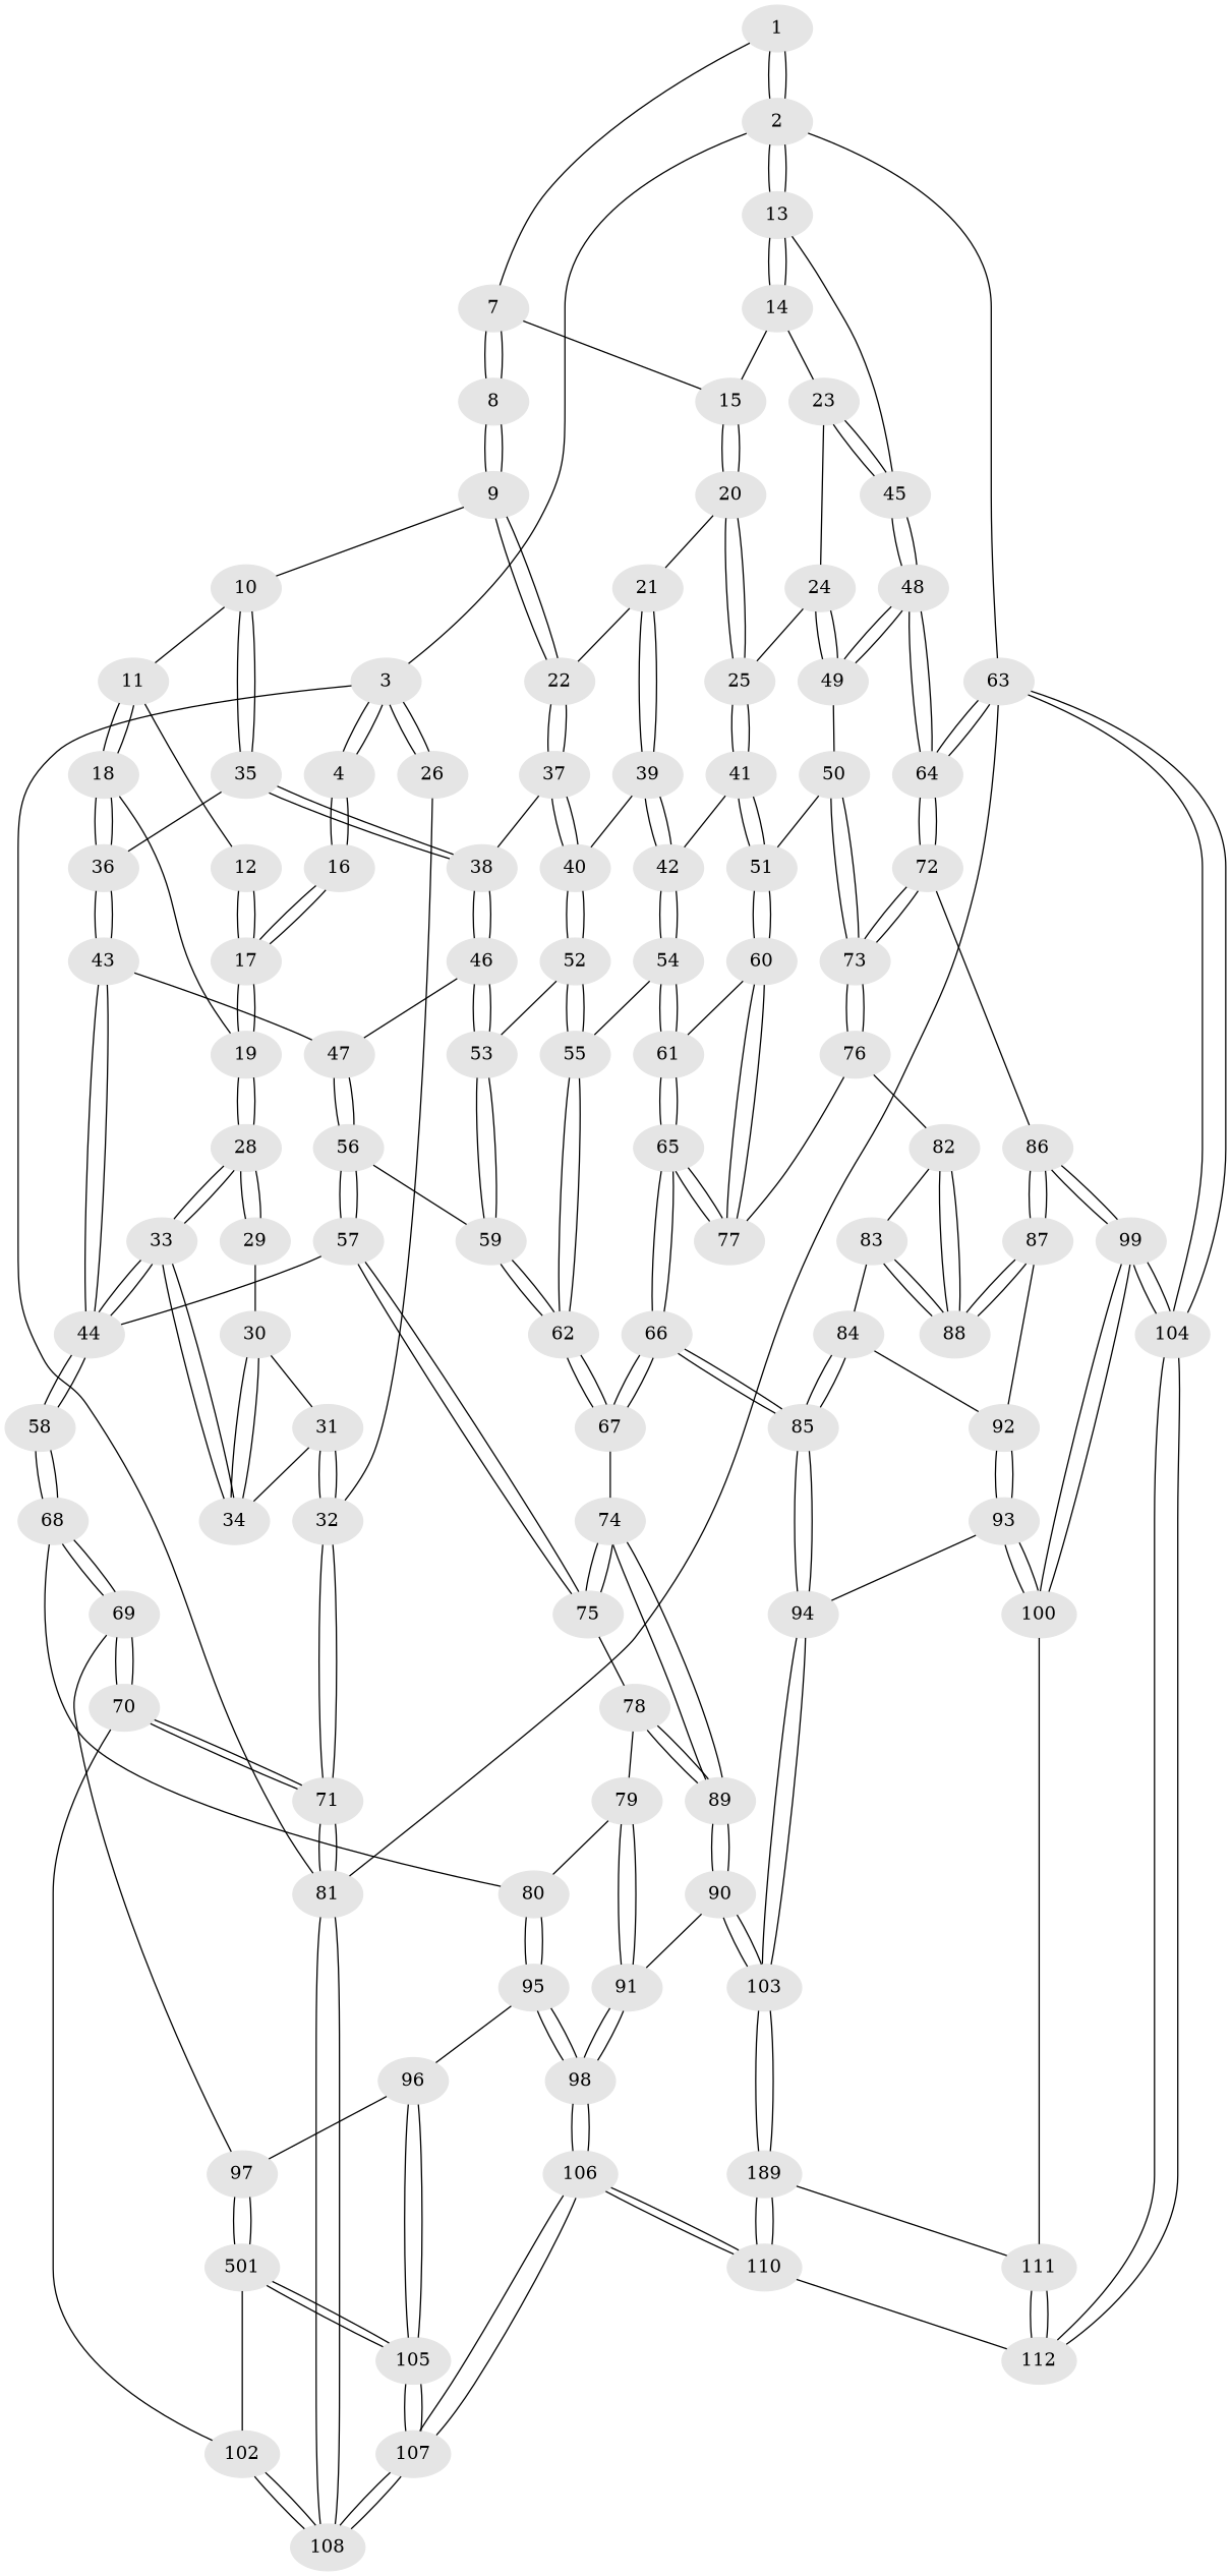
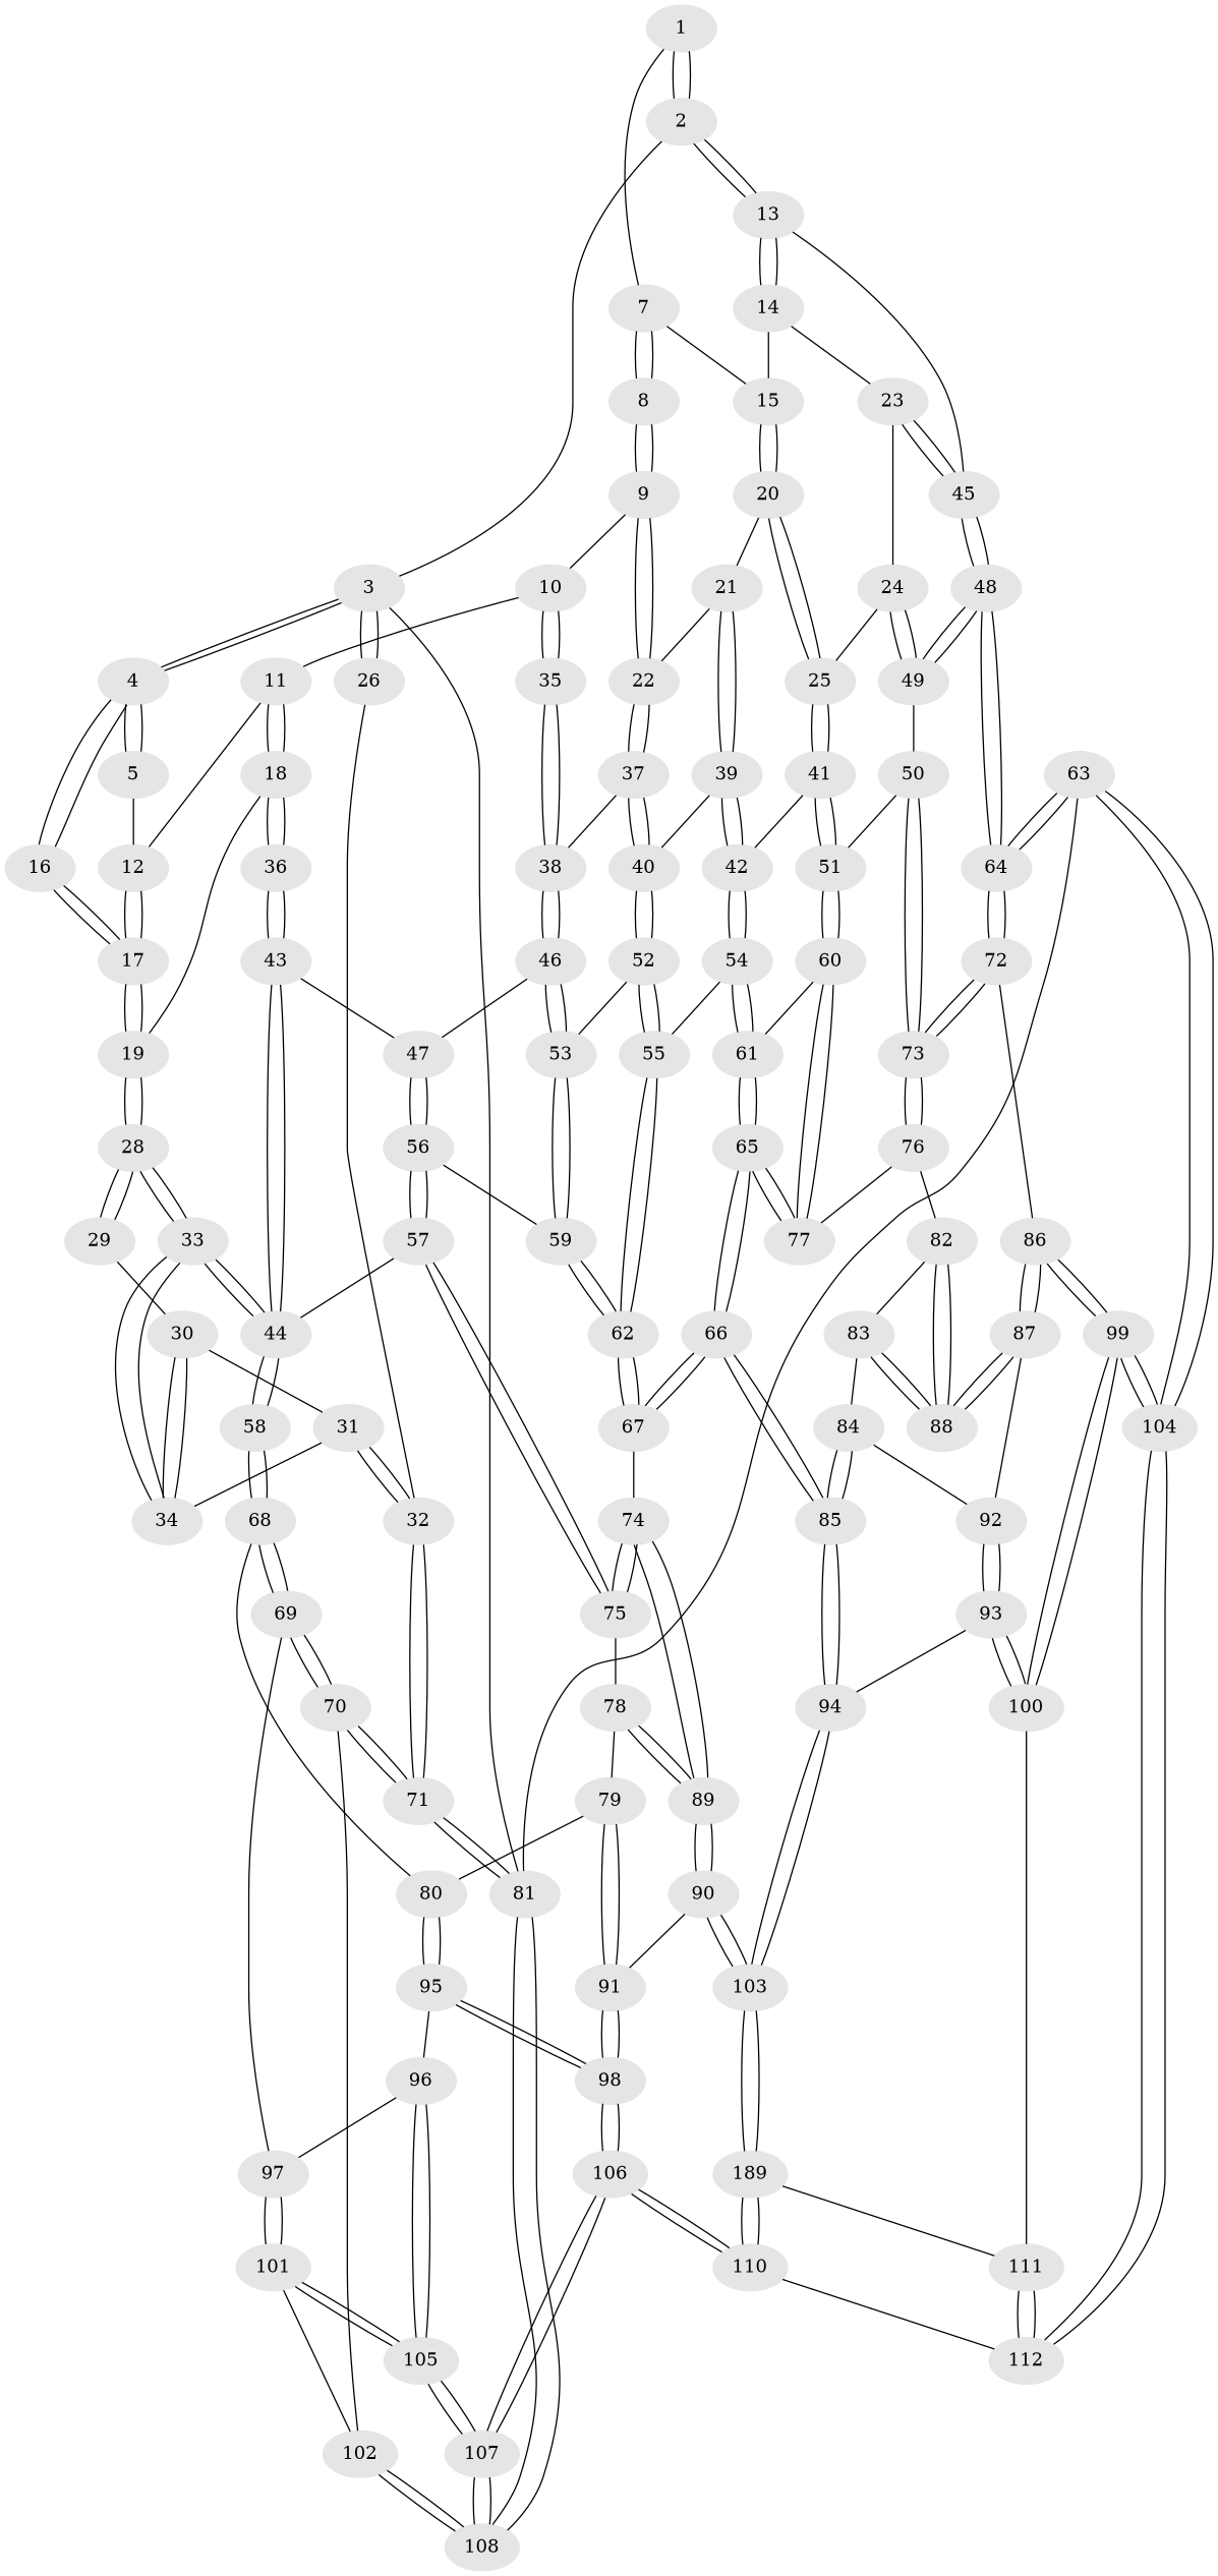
  graph {
    node [color=gray90 style=filled]
    1
    2
    7
    3
    13
    63
    8
    15
    4
    26
    81
    14
    45
    64
    104
+   5
    16
    32
    108
    12
    17
    9
    20
    10
    22
    11
    35
    37
    18
    36
    38
    19
    23
    48
    24
    21
    25
    28
    43
    29
    33
    39
    41
    40
    42
    49
    50
    51
    71
    30
    34
    44
    31
    58
    46
    47
    52
    53
    54
    55
    60
    61
    56
    68
    59
    57
    72
    73
    76
    77
    62
    65
    67
    75
    78
    69
    80
    66
    74
    112
    86
    85
    94
    89
    70
    97
    95
    102
-   101 [label=501]
+   101
    87
    99
    82
    90
    79
    83
    88
    91
    98
    96
    84
    92
    93
    103
    100
    n105 [label=189]
    106
    111
    105
    107
    110
    1 -- 2
    1 -- 2
    1 -- 7
    2 -- 3
    2 -- 13
    2 -- 13
-   2 -- 63
    7 -- 8
    7 -- 8
    7 -- 15
    3 -- 4
    3 -- 4
    3 -- 26
    3 -- 26
    3 -- 81
    13 -- 14
    13 -- 14
    13 -- 45
    63 -- 81
    63 -- 64
    63 -- 64
    63 -- 104
    63 -- 104
    8 -- 9
    8 -- 9
    15 -- 20
    15 -- 20
+   4 -- 5
+   4 -- 5
    4 -- 16
    4 -- 16
    26 -- 32
    81 -- 108
    81 -- 108
    14 -- 15
    14 -- 23
    45 -- 48
    45 -- 48
    64 -- 72
    64 -- 72
    104 -- 112
    104 -- 112
+   5 -- 12
    16 -- 17
    16 -- 17
    32 -- 71
    32 -- 71
    12 -- 17
    12 -- 17
    17 -- 19
    17 -- 19
    9 -- 10
    9 -- 22
    9 -- 22
    20 -- 21
    20 -- 25
    20 -- 25
    10 -- 11
    10 -- 35
    10 -- 35
    22 -- 37
    22 -- 37
    11 -- 12
    11 -- 18
    11 -- 18
-   35 -- 36
    35 -- 38
    35 -- 38
    37 -- 38
    37 -- 40
    37 -- 40
    18 -- 36
    18 -- 36
    18 -- 19
    36 -- 43
    36 -- 43
    38 -- 46
    38 -- 46
    19 -- 28
    19 -- 28
    23 -- 45
    23 -- 45
    23 -- 24
    48 -- 64
    48 -- 64
    48 -- 49
    48 -- 49
    24 -- 25
    24 -- 49
    24 -- 49
    21 -- 22
    21 -- 39
    21 -- 39
    25 -- 41
    25 -- 41
    28 -- 29
    28 -- 29
    28 -- 33
    28 -- 33
    43 -- 44
    43 -- 44
    43 -- 47
    29 -- 30
    33 -- 34
    33 -- 34
    33 -- 44
    33 -- 44
    39 -- 40
    39 -- 42
    39 -- 42
    41 -- 42
    41 -- 51
    41 -- 51
    40 -- 52
    40 -- 52
    42 -- 54
    42 -- 54
    49 -- 50
    50 -- 51
    50 -- 73
    50 -- 73
    51 -- 60
    51 -- 60
    71 -- 81
    71 -- 81
    30 -- 34
    30 -- 34
    30 -- 31
    44 -- 58
    44 -- 58
    31 -- 32
    31 -- 32
    31 -- 34
    58 -- 68
    58 -- 68
    46 -- 47
    46 -- 53
    46 -- 53
    47 -- 56
    47 -- 56
    52 -- 53
    52 -- 55
    52 -- 55
    53 -- 59
    53 -- 59
    54 -- 55
    54 -- 61
    54 -- 61
    55 -- 62
    55 -- 62
    60 -- 61
    60 -- 77
    60 -- 77
    61 -- 65
    61 -- 65
    56 -- 59
    56 -- 57
    56 -- 57
    68 -- 69
    68 -- 69
    68 -- 80
    59 -- 62
    59 -- 62
    57 -- 44
    57 -- 75
    57 -- 75
    72 -- 73
    72 -- 73
    72 -- 86
    73 -- 76
    73 -- 76
    76 -- 77
    76 -- 82
    62 -- 67
    62 -- 67
    65 -- 77
    65 -- 77
    65 -- 66
    65 -- 66
    67 -- 74
    75 -- 78
    78 -- 89
    78 -- 89
    78 -- 79
    69 -- 70
    69 -- 70
    69 -- 97
    80 -- 95
    80 -- 95
    66 -- 67
    66 -- 67
    66 -- 85
    66 -- 85
    74 -- 75
    74 -- 75
    74 -- 89
    74 -- 89
    86 -- 87
    86 -- 87
    86 -- 99
    86 -- 99
    85 -- 94
    85 -- 94
    94 -- 103
    94 -- 103
    89 -- 90
    89 -- 90
    70 -- 71
    70 -- 71
    70 -- 102
    97 -- 101
    97 -- 101
    95 -- 98
    95 -- 98
    95 -- 96
    102 -- 108
    102 -- 108
    101 -- 102
    101 -- 105
    101 -- 105
    87 -- 88
    87 -- 88
    87 -- 92
    99 -- 104
    99 -- 104
    99 -- 100
    99 -- 100
    82 -- 83
    82 -- 88
    82 -- 88
    90 -- 91
    90 -- 103
    90 -- 103
    79 -- 80
    79 -- 91
    79 -- 91
    83 -- 88
    83 -- 88
    83 -- 84
    91 -- 98
    91 -- 98
    98 -- 106
    98 -- 106
    96 -- 97
    96 -- 105
    96 -- 105
    84 -- 85
    84 -- 85
    84 -- 92
    92 -- 93
    92 -- 93
    93 -- 94
    93 -- 100
    93 -- 100
    103 -- n105
    103 -- n105
    100 -- 111
    n105 -- 111
    n105 -- 110
    n105 -- 110
    106 -- 107
    106 -- 107
    106 -- 110
    106 -- 110
    111 -- 112
    111 -- 112
    105 -- 107
    105 -- 107
    107 -- 108
    107 -- 108
    110 -- 112
  }
